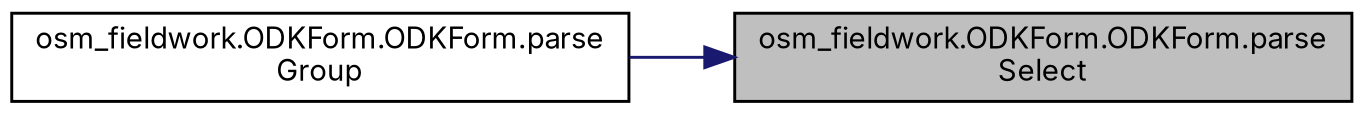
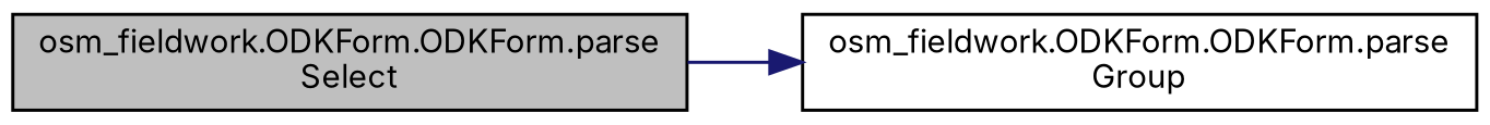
  digraph {
    rankdir=RL
    fontname=Inter
    node [color=black fontname=Inter fontsize=10 shape=record style=filled]
    n1 [fillcolor=grey75 fontcolor=black height=0.2 label="osm_fieldwork.ODKForm.ODKForm.parse\lSelect" width=0.4]
    n2 [fillcolor=white height=0.2 label="osm_fieldwork.ODKForm.ODKForm.parse\lGroup" width=0.4]
-   n1 -> n2 [color=midnightblue dir=back fontname=Inter fontsize=10 labelfontname=Helvetica labelfontsize=10 style=solid]
+   n2 -> n1 [color=midnightblue dir=back fontname=Inter fontsize=10 labelfontname=Helvetica labelfontsize=10 style=solid]
  }
